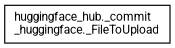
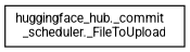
  digraph {
    rankdir=TB
    fontname=Roboto
-   n1 [color=black fillcolor=white fontname=Roboto fontsize=10 height=0.2 label="huggingface_hub._commit\l_huggingface._FileToUpload" shape=record style=filled width=0.4]
+   n1 [color=black fillcolor=white fontname=Roboto fontsize=10 height=0.2 label="huggingface_hub._commit\l_scheduler._FileToUpload" shape=record style=filled width=0.4]
  }
